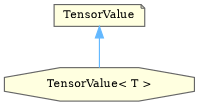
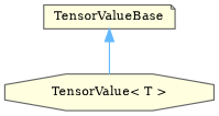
  digraph {
    fontname="DejaVu Serif"
    node [color=gray40 fillcolor=lightyellow fontname="DejaVu Serif" fontsize=10 style=filled]
-   n1 [fontcolor=black height=0.2 label=TensorValue shape=note width=0.4]
+   n1 [fontcolor=black height=0.2 label=TensorValueBase shape=note width=0.4]
    n2 [height=0.2 label="TensorValue\< T \>" shape=octagon width=0.4]
    n1 -> n2 [color=steelblue1 dir=back fontname="DejaVu Serif" fontsize=10 labelfontname=Helvetica labelfontsize=10 style=solid]
  }
